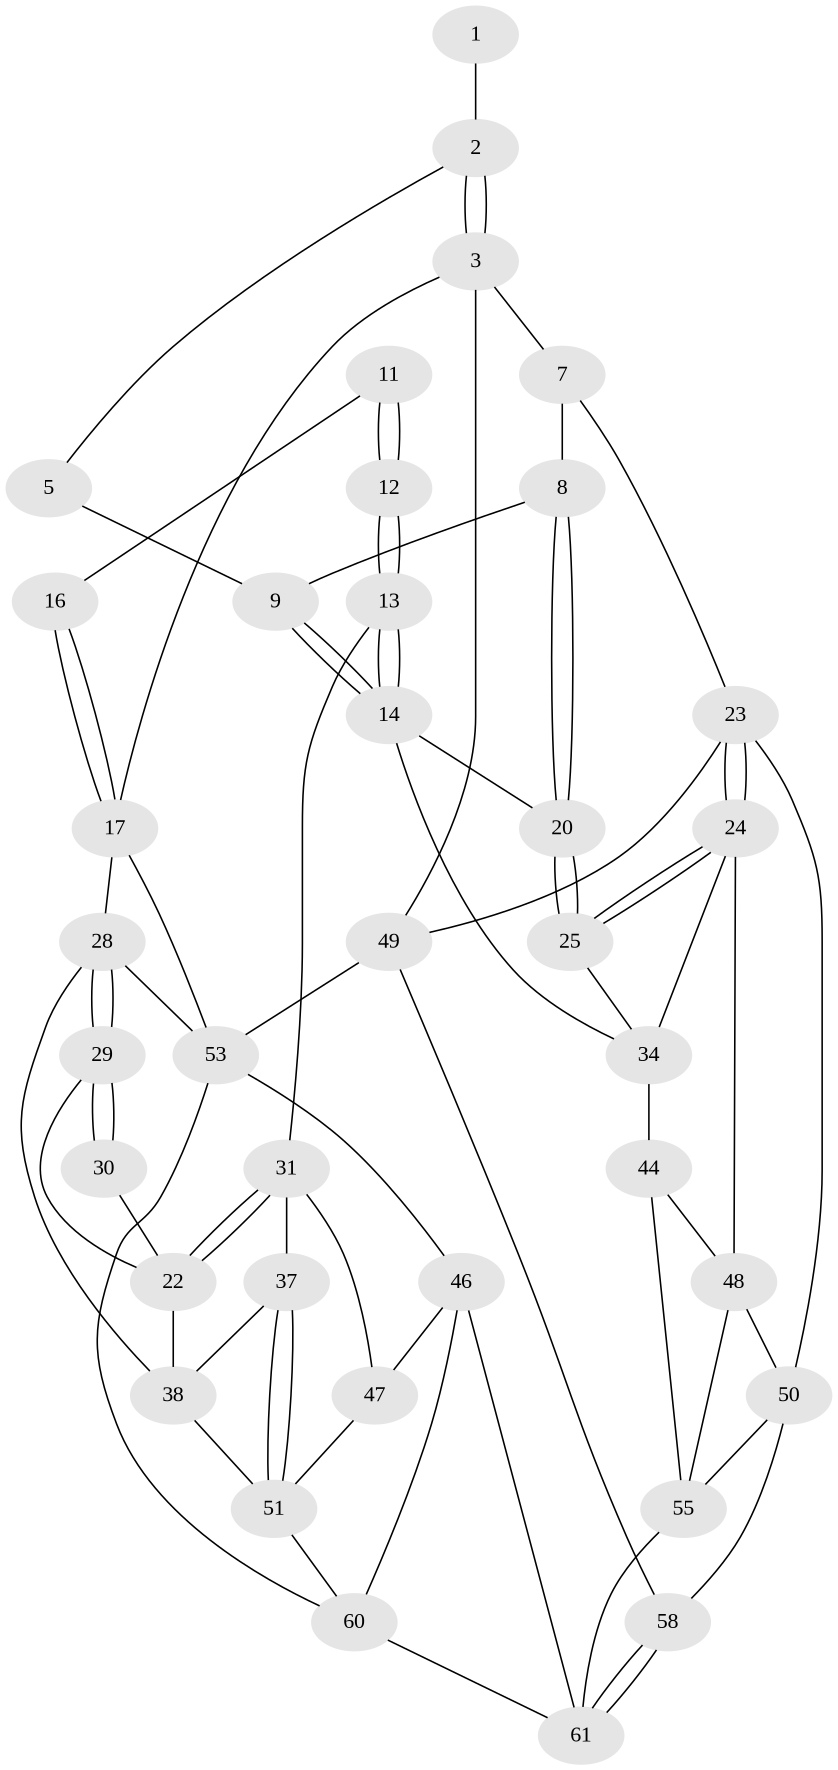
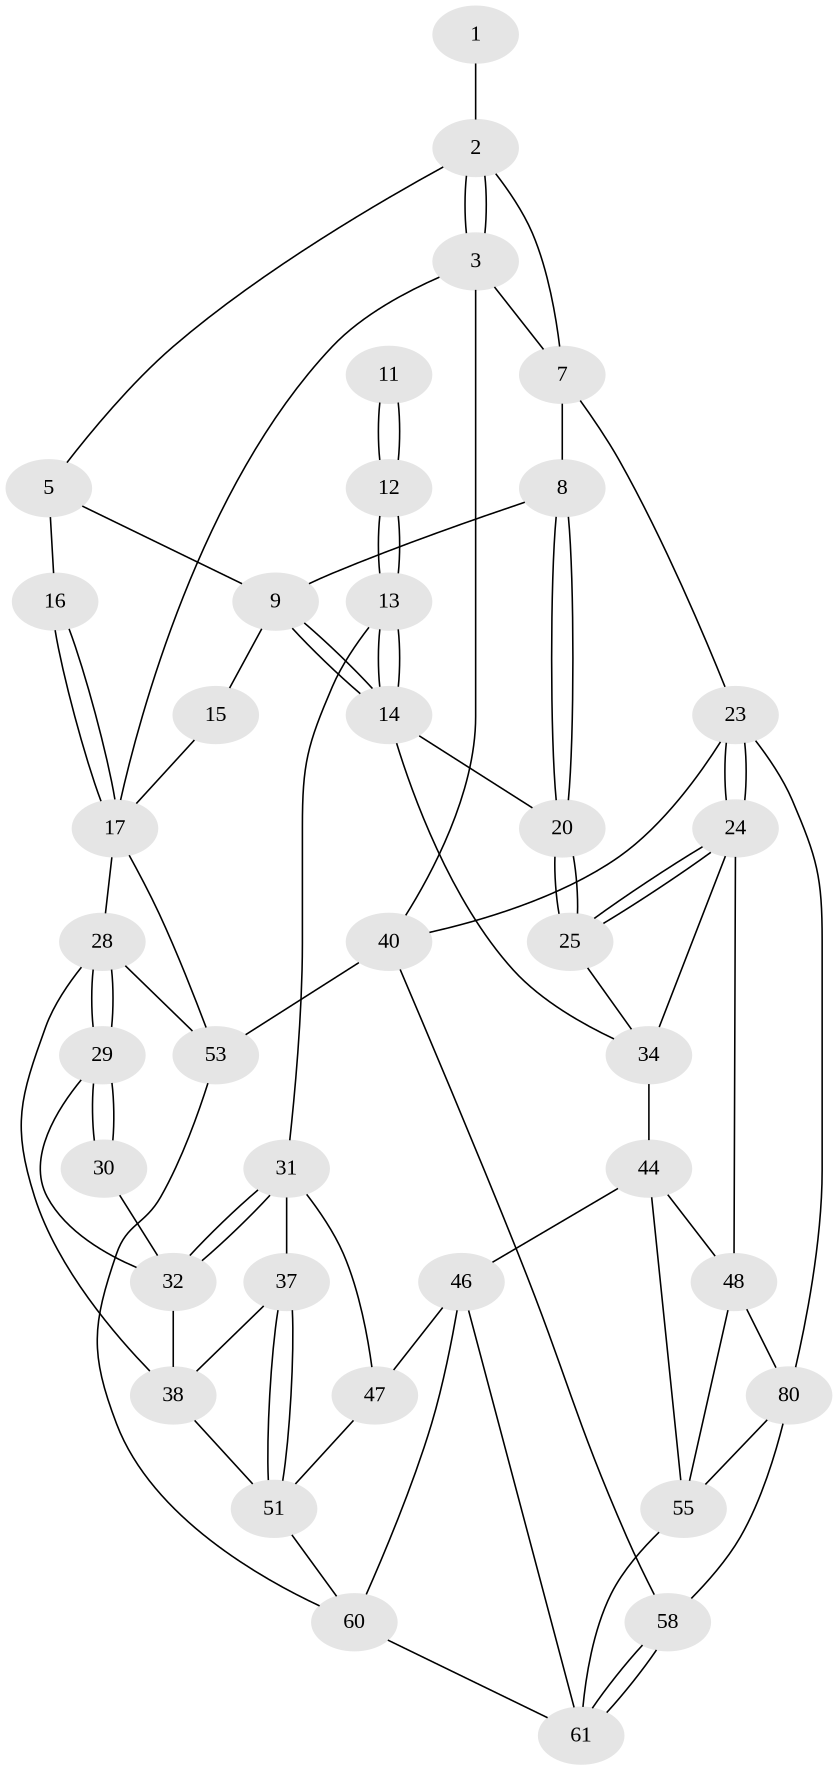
  graph {
    fontname="Liberation Serif"
    node [color=gray90 fontname="Liberation Serif" style=filled]
    edge [fontname="Liberation Serif"]
    2 [super="+6"]
    1
    3 [super="+4"]
    7 [super="+19"]
    5
    17 [super="+18"]
-   40 [super="+57" label=49]
+   40 [super="+57"]
    8
    23 [super="+41"]
    9 [super="+10"]
    28 [super="+43"]
    53 [super="+64"]
    58
    14 [super="+22"]
+   15
    20 [super="+21"]
    24 [super="+39"]
-   50 [super="+54"]
+   50 [super="+54" label=80]
    25 [super="+26"]
    34 [super="+35"]
    11
    12
    16 [super="+27"]
    13
    31 [super="+36"]
-   32 [super="+33" label=22]
+   32 [super="+33"]
    37
    47
    44 [super="+45"]
    29
    38 [super="+42"]
    60 [super="+63"]
    48 [super="+49"]
    55 [super="+56"]
    30
    51 [super="+52"]
    46 [super="+59"]
    61 [super="+62"]
    2 -- 3
    2 -- 3
+   2 -- 7
    2 -- 5
    1 -- 2 [weight=2]
    3 -- 7
    3 -- 17
    3 -- 40
    7 -- 8
    7 -- 23
    5 -- 9
    17 -- 28
    17 -- 53
    40 -- 53 [weight=2]
    40 -- 58
    8 -- 9
    8 -- 20
    8 -- 20
    23 -- 40
    23 -- 24
    23 -- 24
    23 -- 50
    9 -- 14
    9 -- 14
+   9 -- 15
    28 -- 53
    28 -- 29
    28 -- 29
    28 -- 38
    53 -- 60
    58 -- 61
    58 -- 61
    14 -- 20
    14 -- 34
+   15 -- 17
    20 -- 25 [weight=2]
    20 -- 25
    24 -- 25
    24 -- 25
    24 -- 34
    24 -- 48
    50 -- 58
    50 -- 55
    25 -- 34
    34 -- 44
    11 -- 12
    11 -- 12
-   11 -- 16
+   5 -- 16
    12 -- 13
    12 -- 13
    16 -- 17
    16 -- 17
    13 -- 14
    13 -- 14
    13 -- 31
    31 -- 32
    31 -- 32
    31 -- 37
    31 -- 47
    32 -- 38
    37 -- 38
    37 -- 51
    37 -- 51
    47 -- 51
    44 -- 48
    44 -- 55
-   53 -- 46
+   44 -- 46
    29 -- 32
    29 -- 30
    29 -- 30
    38 -- 51
    60 -- 61
    48 -- 50
    48 -- 55
    55 -- 61
    30 -- 32
    51 -- 60
    46 -- 47
    46 -- 60
    46 -- 61
  }
